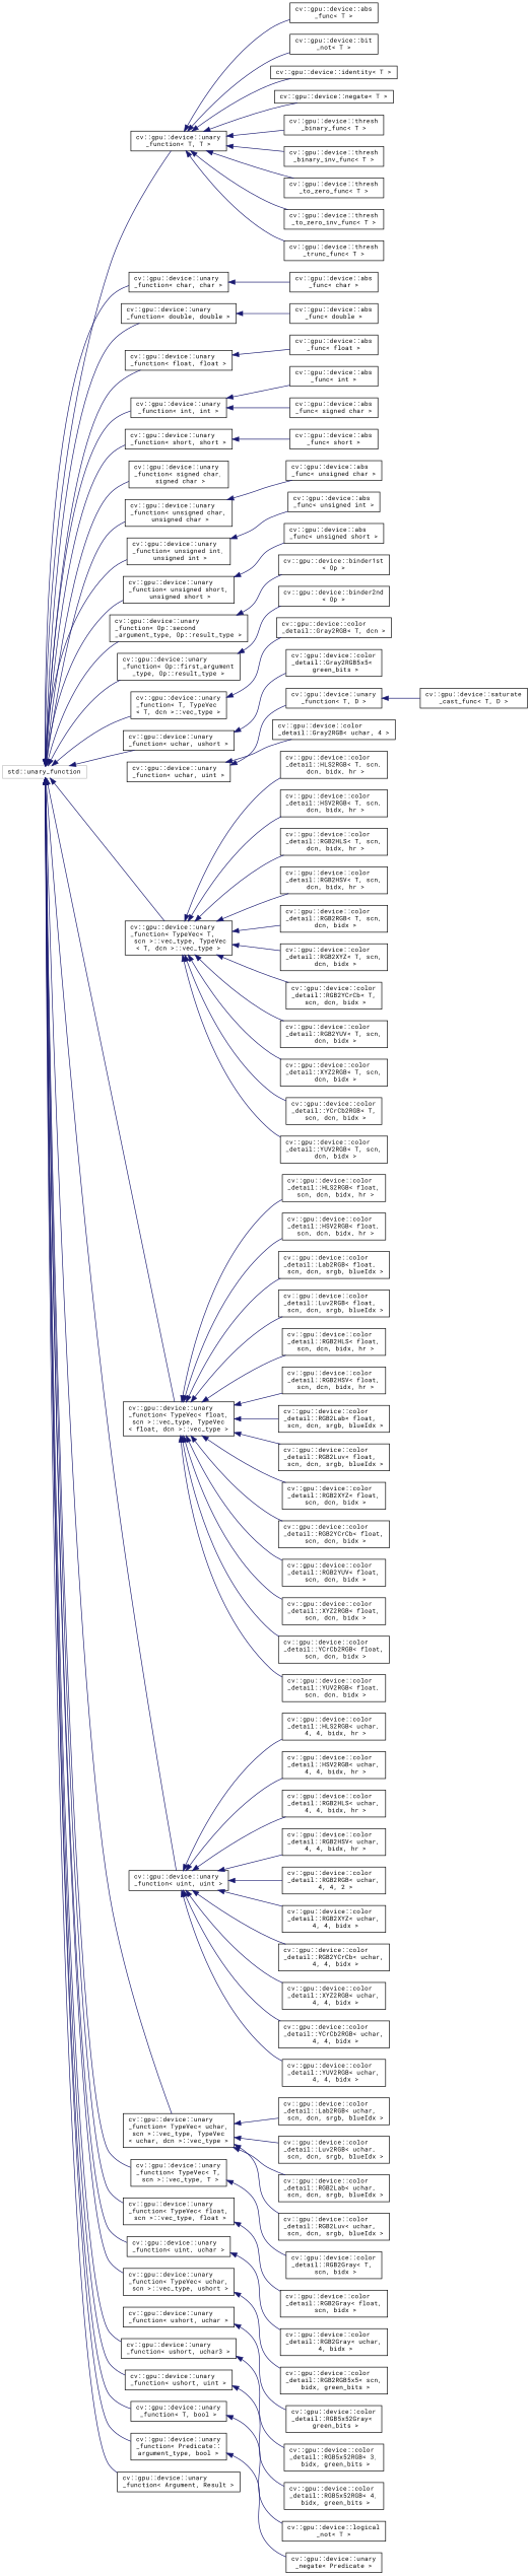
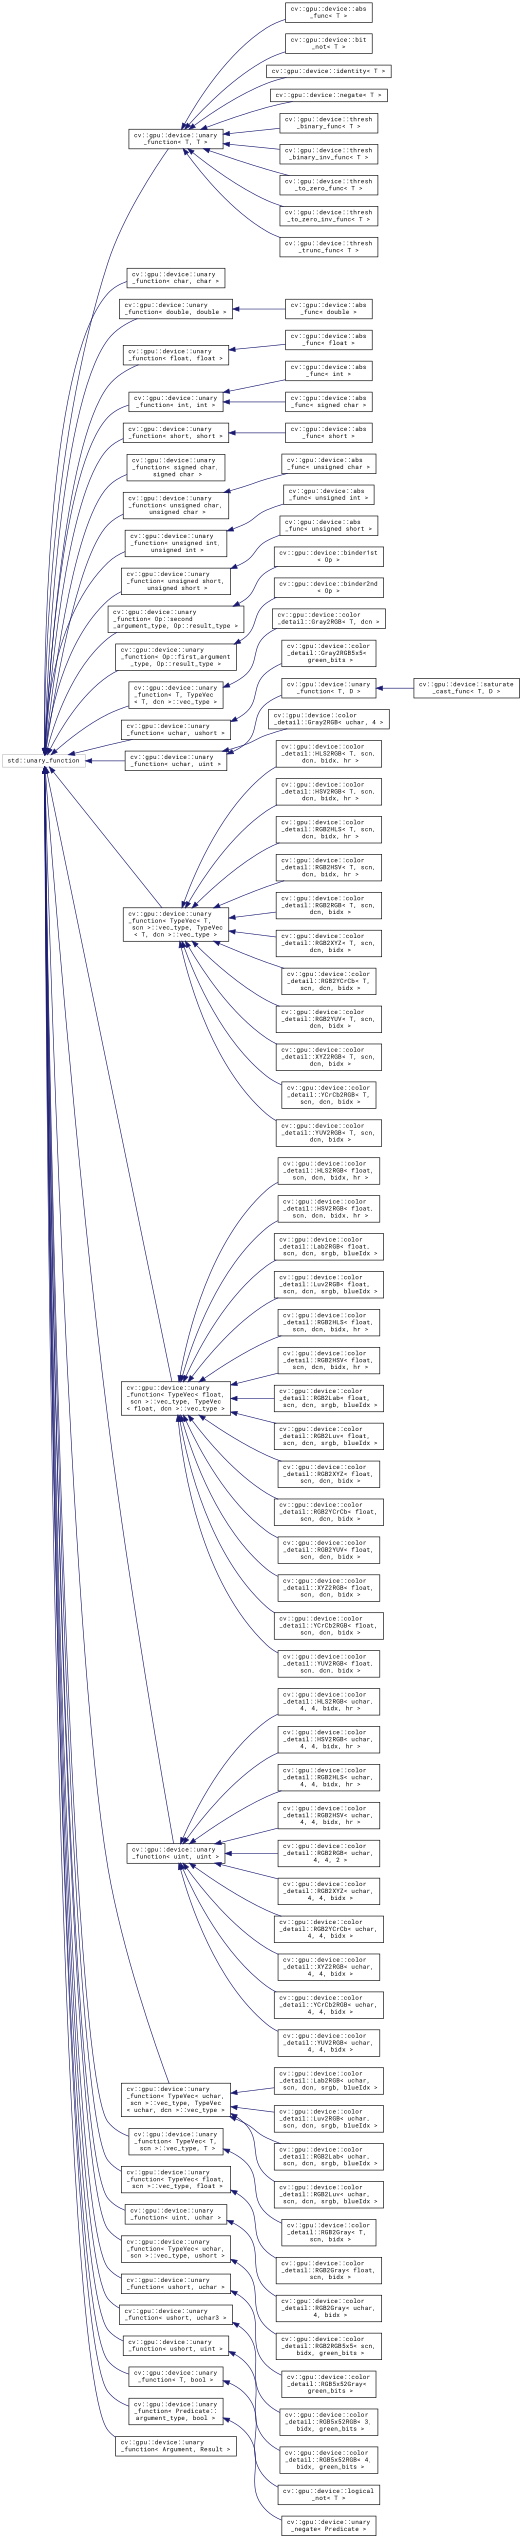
  digraph {
    fontname="Roboto Mono"
    rankdir=LR
    node [color=black fillcolor=white fontname="Roboto Mono" fontsize=10 shape=record style=filled]
    edge [color=midnightblue dir=back fontname="Roboto Mono" fontsize=10 labelfontname=Helvetica labelfontsize=10 style=solid]
    n1 [color=grey75 height=0.2 label="std::unary_function" width=0.4]
    n2 [height=0.2 label="cv::gpu::device::unary\l_function\< T, T \>" width=0.4]
    n3 [height=0.2 label="cv::gpu::device::unary\l_function\< char, char \>" width=0.4]
    n4 [height=0.2 label="cv::gpu::device::unary\l_function\< double, double \>" width=0.4]
    n5 [height=0.2 label="cv::gpu::device::unary\l_function\< float, float \>" width=0.4]
    n6 [height=0.2 label="cv::gpu::device::unary\l_function\< int, int \>" width=0.4]
    n7 [height=0.2 label="cv::gpu::device::unary\l_function\< short, short \>" width=0.4]
    n8 [height=0.2 label="cv::gpu::device::unary\l_function\< signed char,\l signed char \>" width=0.4]
    n9 [height=0.2 label="cv::gpu::device::unary\l_function\< unsigned char,\l unsigned char \>" width=0.4]
    n10 [height=0.2 label="cv::gpu::device::unary\l_function\< unsigned int,\l unsigned int \>" width=0.4]
    n11 [height=0.2 label="cv::gpu::device::unary\l_function\< unsigned short,\l unsigned short \>" width=0.4]
    n12 [height=0.2 label="cv::gpu::device::unary\l_function\< Op::second\l_argument_type, Op::result_type \>" width=0.4]
    n13 [height=0.2 label="cv::gpu::device::unary\l_function\< Op::first_argument\l_type, Op::result_type \>" width=0.4]
    n14 [height=0.2 label="cv::gpu::device::unary\l_function\< T, TypeVec\l\< T, dcn \>::vec_type \>" width=0.4]
    n15 [height=0.2 label="cv::gpu::device::unary\l_function\< uchar, ushort \>" width=0.4]
    n16 [height=0.2 label="cv::gpu::device::unary\l_function\< uchar, uint \>" width=0.4]
    n17 [height=0.2 label="cv::gpu::device::unary\l_function\< TypeVec\< T,\l scn \>::vec_type, TypeVec\l\< T, dcn \>::vec_type \>" width=0.4]
    n18 [height=0.2 label="cv::gpu::device::unary\l_function\< TypeVec\< float,\l scn \>::vec_type, TypeVec\l\< float, dcn \>::vec_type \>" width=0.4]
    n19 [height=0.2 label="cv::gpu::device::unary\l_function\< uint, uint \>" width=0.4]
    n20 [height=0.2 label="cv::gpu::device::unary\l_function\< TypeVec\< uchar,\l scn \>::vec_type, TypeVec\l\< uchar, dcn \>::vec_type \>" width=0.4]
    n21 [height=0.2 label="cv::gpu::device::unary\l_function\< TypeVec\< T,\l scn \>::vec_type, T \>" width=0.4]
    n22 [height=0.2 label="cv::gpu::device::unary\l_function\< TypeVec\< float,\l scn \>::vec_type, float \>" width=0.4]
    n23 [height=0.2 label="cv::gpu::device::unary\l_function\< uint, uchar \>" width=0.4]
    n24 [height=0.2 label="cv::gpu::device::unary\l_function\< TypeVec\< uchar,\l scn \>::vec_type, ushort \>" width=0.4]
    n25 [height=0.2 label="cv::gpu::device::unary\l_function\< ushort, uchar \>" width=0.4]
    n26 [height=0.2 label="cv::gpu::device::unary\l_function\< ushort, uchar3 \>" width=0.4]
    n27 [height=0.2 label="cv::gpu::device::unary\l_function\< ushort, uint \>" width=0.4]
    n28 [height=0.2 label="cv::gpu::device::unary\l_function\< T, bool \>" width=0.4]
    n29 [height=0.2 label="cv::gpu::device::unary\l_function\< Predicate::\largument_type, bool \>" width=0.4]
    n30 [height=0.2 label="cv::gpu::device::unary\l_function\< Argument, Result \>" width=0.4]
    n31 [height=0.2 label="cv::gpu::device::abs\l_func\< T \>" width=0.4]
    n32 [height=0.2 label="cv::gpu::device::bit\l_not\< T \>" width=0.4]
    n33 [height=0.2 label="cv::gpu::device::identity\< T \>" width=0.4]
    n34 [height=0.2 label="cv::gpu::device::negate\< T \>" width=0.4]
    n35 [height=0.2 label="cv::gpu::device::thresh\l_binary_func\< T \>" width=0.4]
    n36 [height=0.2 label="cv::gpu::device::thresh\l_binary_inv_func\< T \>" width=0.4]
    n37 [height=0.2 label="cv::gpu::device::thresh\l_to_zero_func\< T \>" width=0.4]
    n38 [height=0.2 label="cv::gpu::device::thresh\l_to_zero_inv_func\< T \>" width=0.4]
    n39 [height=0.2 label="cv::gpu::device::thresh\l_trunc_func\< T \>" width=0.4]
-   n40 [height=0.2 label="cv::gpu::device::abs\l_func\< char \>" width=0.4]
    n41 [height=0.2 label="cv::gpu::device::abs\l_func\< double \>" width=0.4]
    n42 [height=0.2 label="cv::gpu::device::abs\l_func\< float \>" width=0.4]
    n43 [height=0.2 label="cv::gpu::device::abs\l_func\< int \>" width=0.4]
    n44 [height=0.2 label="cv::gpu::device::abs\l_func\< signed char \>" width=0.4]
    n45 [height=0.2 label="cv::gpu::device::abs\l_func\< short \>" width=0.4]
    n46 [height=0.2 label="cv::gpu::device::abs\l_func\< unsigned char \>" width=0.4]
    n47 [height=0.2 label="cv::gpu::device::abs\l_func\< unsigned int \>" width=0.4]
    n48 [height=0.2 label="cv::gpu::device::abs\l_func\< unsigned short \>" width=0.4]
    n49 [height=0.2 label="cv::gpu::device::binder1st\l\< Op \>" width=0.4]
    n50 [height=0.2 label="cv::gpu::device::binder2nd\l\< Op \>" width=0.4]
    n51 [height=0.2 label="cv::gpu::device::color\l_detail::Gray2RGB\< T, dcn \>" width=0.4]
    n52 [height=0.2 label="cv::gpu::device::color\l_detail::Gray2RGB5x5\<\l green_bits \>" width=0.4]
    n53 [height=0.2 label="cv::gpu::device::unary\l_function\< T, D \>" width=0.4]
    n54 [height=0.2 label="cv::gpu::device::color\l_detail::Gray2RGB\< uchar, 4 \>" width=0.4]
    n55 [height=0.2 label="cv::gpu::device::color\l_detail::HLS2RGB\< T, scn,\l dcn, bidx, hr \>" width=0.4]
    n56 [height=0.2 label="cv::gpu::device::color\l_detail::HSV2RGB\< T, scn,\l dcn, bidx, hr \>" width=0.4]
    n57 [height=0.2 label="cv::gpu::device::color\l_detail::RGB2HLS\< T, scn,\l dcn, bidx, hr \>" width=0.4]
    n58 [height=0.2 label="cv::gpu::device::color\l_detail::RGB2HSV\< T, scn,\l dcn, bidx, hr \>" width=0.4]
    n59 [height=0.2 label="cv::gpu::device::color\l_detail::RGB2RGB\< T, scn,\l dcn, bidx \>" width=0.4]
    n60 [height=0.2 label="cv::gpu::device::color\l_detail::RGB2XYZ\< T, scn,\l dcn, bidx \>" width=0.4]
    n61 [height=0.2 label="cv::gpu::device::color\l_detail::RGB2YCrCb\< T,\l scn, dcn, bidx \>" width=0.4]
    n62 [height=0.2 label="cv::gpu::device::color\l_detail::RGB2YUV\< T, scn,\l dcn, bidx \>" width=0.4]
    n63 [height=0.2 label="cv::gpu::device::color\l_detail::XYZ2RGB\< T, scn,\l dcn, bidx \>" width=0.4]
    n64 [height=0.2 label="cv::gpu::device::color\l_detail::YCrCb2RGB\< T,\l scn, dcn, bidx \>" width=0.4]
    n65 [height=0.2 label="cv::gpu::device::color\l_detail::YUV2RGB\< T, scn,\l dcn, bidx \>" width=0.4]
    n66 [height=0.2 label="cv::gpu::device::color\l_detail::HLS2RGB\< float,\l scn, dcn, bidx, hr \>" width=0.4]
    n67 [height=0.2 label="cv::gpu::device::color\l_detail::HSV2RGB\< float,\l scn, dcn, bidx, hr \>" width=0.4]
    n68 [height=0.2 label="cv::gpu::device::color\l_detail::Lab2RGB\< float,\l scn, dcn, srgb, blueIdx \>" width=0.4]
    n69 [height=0.2 label="cv::gpu::device::color\l_detail::Luv2RGB\< float,\l scn, dcn, srgb, blueIdx \>" width=0.4]
    n70 [height=0.2 label="cv::gpu::device::color\l_detail::RGB2HLS\< float,\l scn, dcn, bidx, hr \>" width=0.4]
    n71 [height=0.2 label="cv::gpu::device::color\l_detail::RGB2HSV\< float,\l scn, dcn, bidx, hr \>" width=0.4]
    n72 [height=0.2 label="cv::gpu::device::color\l_detail::RGB2Lab\< float,\l scn, dcn, srgb, blueIdx \>" width=0.4]
    n73 [height=0.2 label="cv::gpu::device::color\l_detail::RGB2Luv\< float,\l scn, dcn, srgb, blueIdx \>" width=0.4]
    n74 [height=0.2 label="cv::gpu::device::color\l_detail::RGB2XYZ\< float,\l scn, dcn, bidx \>" width=0.4]
    n75 [height=0.2 label="cv::gpu::device::color\l_detail::RGB2YCrCb\< float,\l scn, dcn, bidx \>" width=0.4]
    n76 [height=0.2 label="cv::gpu::device::color\l_detail::RGB2YUV\< float,\l scn, dcn, bidx \>" width=0.4]
    n77 [height=0.2 label="cv::gpu::device::color\l_detail::XYZ2RGB\< float,\l scn, dcn, bidx \>" width=0.4]
    n78 [height=0.2 label="cv::gpu::device::color\l_detail::YCrCb2RGB\< float,\l scn, dcn, bidx \>" width=0.4]
    n79 [height=0.2 label="cv::gpu::device::color\l_detail::YUV2RGB\< float,\l scn, dcn, bidx \>" width=0.4]
    n80 [height=0.2 label="cv::gpu::device::color\l_detail::HLS2RGB\< uchar,\l 4, 4, bidx, hr \>" width=0.4]
    n81 [height=0.2 label="cv::gpu::device::color\l_detail::HSV2RGB\< uchar,\l 4, 4, bidx, hr \>" width=0.4]
    n82 [height=0.2 label="cv::gpu::device::color\l_detail::RGB2HLS\< uchar,\l 4, 4, bidx, hr \>" width=0.4]
    n83 [height=0.2 label="cv::gpu::device::color\l_detail::RGB2HSV\< uchar,\l 4, 4, bidx, hr \>" width=0.4]
    n84 [height=0.2 label="cv::gpu::device::color\l_detail::RGB2RGB\< uchar,\l 4, 4, 2 \>" width=0.4]
    n85 [height=0.2 label="cv::gpu::device::color\l_detail::RGB2XYZ\< uchar,\l 4, 4, bidx \>" width=0.4]
    n86 [height=0.2 label="cv::gpu::device::color\l_detail::RGB2YCrCb\< uchar,\l 4, 4, bidx \>" width=0.4]
    n87 [height=0.2 label="cv::gpu::device::color\l_detail::XYZ2RGB\< uchar,\l 4, 4, bidx \>" width=0.4]
    n88 [height=0.2 label="cv::gpu::device::color\l_detail::YCrCb2RGB\< uchar,\l 4, 4, bidx \>" width=0.4]
    n89 [height=0.2 label="cv::gpu::device::color\l_detail::YUV2RGB\< uchar,\l 4, 4, bidx \>" width=0.4]
    n90 [height=0.2 label="cv::gpu::device::color\l_detail::Lab2RGB\< uchar,\l scn, dcn, srgb, blueIdx \>" width=0.4]
    n91 [height=0.2 label="cv::gpu::device::color\l_detail::Luv2RGB\< uchar,\l scn, dcn, srgb, blueIdx \>" width=0.4]
    n92 [height=0.2 label="cv::gpu::device::color\l_detail::RGB2Lab\< uchar,\l scn, dcn, srgb, blueIdx \>" width=0.4]
    n93 [height=0.2 label="cv::gpu::device::color\l_detail::RGB2Luv\< uchar,\l scn, dcn, srgb, blueIdx \>" width=0.4]
    n94 [height=0.2 label="cv::gpu::device::color\l_detail::RGB2Gray\< T,\l scn, bidx \>" width=0.4]
    n95 [height=0.2 label="cv::gpu::device::color\l_detail::RGB2Gray\< float,\l scn, bidx \>" width=0.4]
    n96 [height=0.2 label="cv::gpu::device::color\l_detail::RGB2Gray\< uchar,\l 4, bidx \>" width=0.4]
    n97 [height=0.2 label="cv::gpu::device::color\l_detail::RGB2RGB5x5\< scn,\l bidx, green_bits \>" width=0.4]
    n98 [height=0.2 label="cv::gpu::device::color\l_detail::RGB5x52Gray\<\l green_bits \>" width=0.4]
    n99 [height=0.2 label="cv::gpu::device::color\l_detail::RGB5x52RGB\< 3,\l bidx, green_bits \>" width=0.4]
    n100 [height=0.2 label="cv::gpu::device::color\l_detail::RGB5x52RGB\< 4,\l bidx, green_bits \>" width=0.4]
    n101 [height=0.2 label="cv::gpu::device::logical\l_not\< T \>" width=0.4]
    n102 [height=0.2 label="cv::gpu::device::saturate\l_cast_func\< T, D \>" width=0.4]
    n103 [height=0.2 label="cv::gpu::device::unary\l_negate\< Predicate \>" width=0.4]
    n1 -> n2
    n1 -> n3
    n1 -> n4
    n1 -> n5
    n1 -> n6
    n1 -> n7
    n1 -> n8
    n1 -> n9
    n1 -> n10
    n1 -> n11
    n1 -> n12
    n1 -> n13
    n1 -> n14
    n1 -> n15
+   n1 -> n16
    n1 -> n17
    n1 -> n18
    n1 -> n19
    n1 -> n20
    n1 -> n21
    n1 -> n22
    n1 -> n23
    n1 -> n24
+   n1 -> n25
    n1 -> n26
    n1 -> n27
    n1 -> n28
    n1 -> n29
    n1 -> n30
    n2 -> n31
    n2 -> n32
    n2 -> n33
    n2 -> n34
    n2 -> n35
    n2 -> n36
    n2 -> n37
    n2 -> n38
    n2 -> n39
-   n3 -> n40
    n4 -> n41
    n5 -> n42
    n6 -> n43
    n6 -> n44
    n7 -> n45
    n9 -> n46
    n10 -> n47
    n11 -> n48
    n12 -> n49
    n13 -> n50
    n14 -> n51
    n15 -> n52
    n16 -> n53
    n16 -> n54
    n17 -> n55
    n17 -> n56
    n17 -> n57
    n17 -> n58
    n17 -> n59
    n17 -> n60
    n17 -> n61
    n17 -> n62
    n17 -> n63
    n17 -> n64
    n17 -> n65
    n18 -> n66
    n18 -> n67
    n18 -> n68
    n18 -> n69
    n18 -> n70
    n18 -> n71
    n18 -> n72
    n18 -> n73
    n18 -> n74
    n18 -> n75
    n18 -> n76
    n18 -> n77
    n18 -> n78
    n18 -> n79
    n19 -> n80
    n19 -> n81
    n19 -> n82
    n19 -> n83
    n19 -> n84
    n19 -> n85
    n19 -> n86
    n19 -> n87
    n19 -> n88
    n19 -> n89
    n20 -> n90
    n20 -> n91
    n20 -> n92
    n20 -> n93
    n21 -> n94
    n22 -> n95
    n23 -> n96
    n24 -> n97
    n25 -> n98
    n26 -> n99
    n27 -> n100
    n28 -> n101
    n29 -> n103
    n53 -> n102
  }
